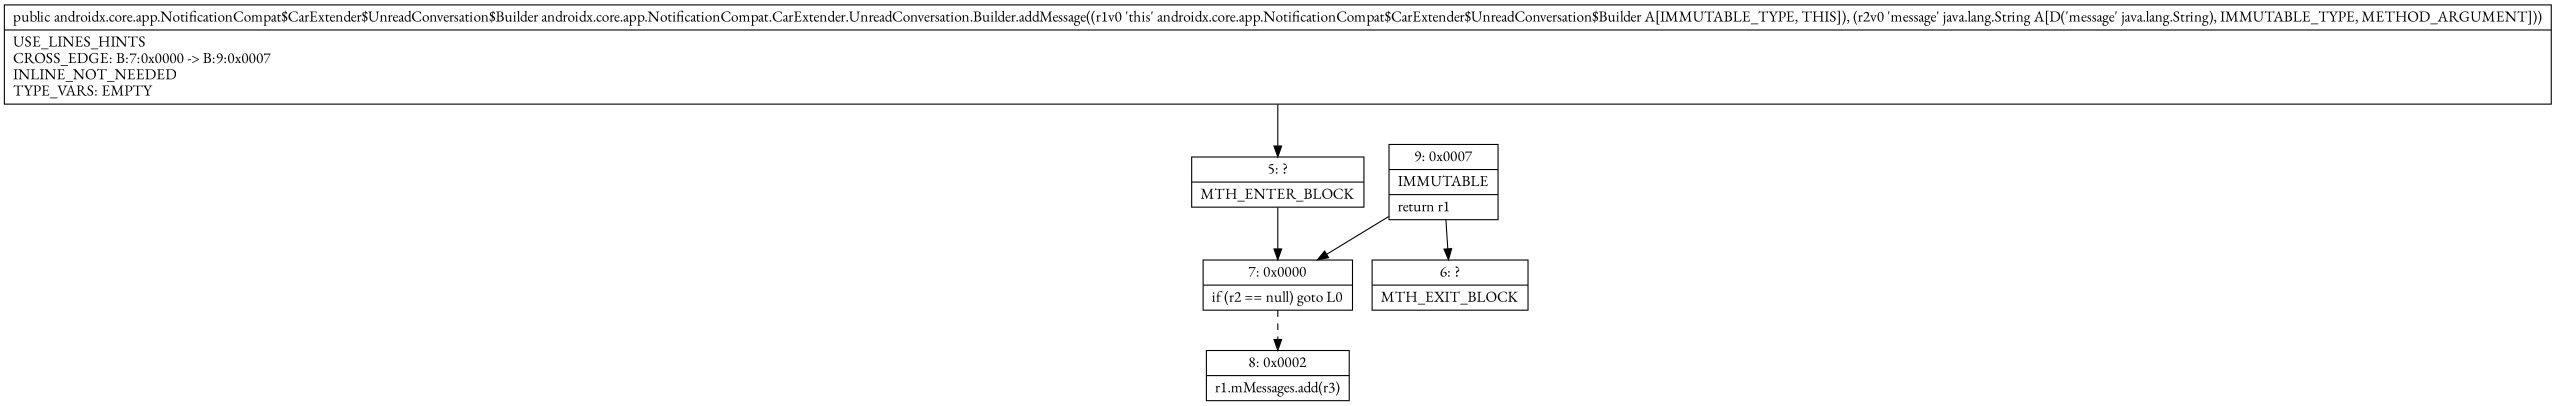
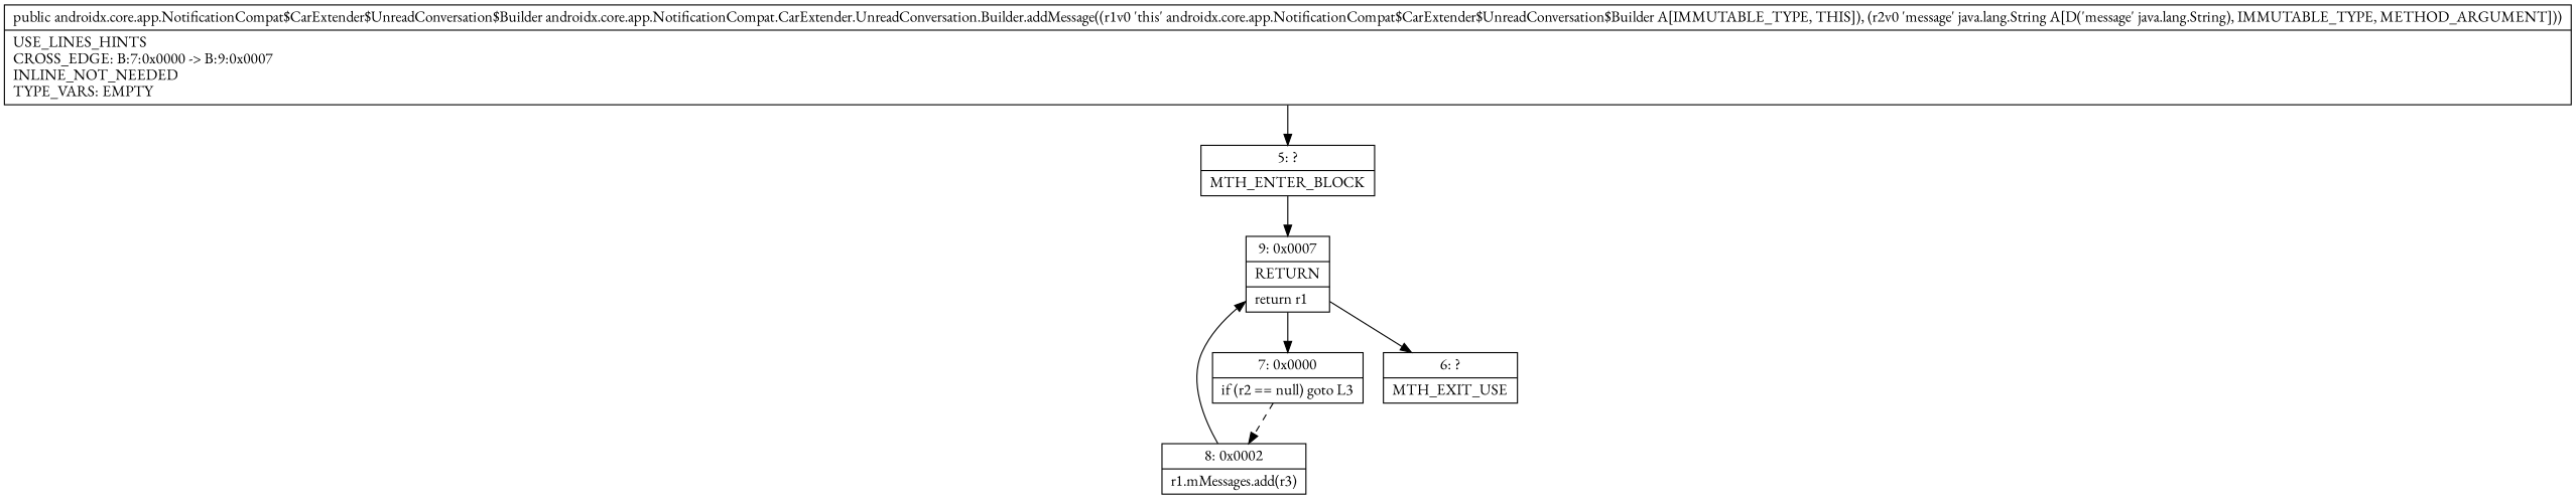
  digraph {
    fontname="EB Garamond"
    node [fontname="EB Garamond" shape=record]
    edge [fontname="EB Garamond"]
    n1 [label="{5\:\ ?|MTH_ENTER_BLOCK\l}"]
-   n2 [label="{7\:\ 0x0000|if (r2 == null) goto L0\l}"]
+   n2 [label="{7\:\ 0x0000|if (r2 == null) goto L3\l}"]
    n3 [label="{8\:\ 0x0002|r1.mMessages.add(r3)\l}"]
-   n4 [label="{9\:\ 0x0007|IMMUTABLE\l|return r1\l}"]
-   n5 [label="{6\:\ ?|MTH_EXIT_BLOCK\l}"]
+   n4 [label="{9\:\ 0x0007|RETURN\l|return r1\l}"]
+   n5 [label="{6\:\ ?|MTH_EXIT_USE\l}"]
    n6 [label="{public androidx.core.app.NotificationCompat$CarExtender$UnreadConversation$Builder androidx.core.app.NotificationCompat.CarExtender.UnreadConversation.Builder.addMessage((r1v0 'this' androidx.core.app.NotificationCompat$CarExtender$UnreadConversation$Builder A[IMMUTABLE_TYPE, THIS]), (r2v0 'message' java.lang.String A[D('message' java.lang.String), IMMUTABLE_TYPE, METHOD_ARGUMENT]))  | USE_LINES_HINTS\lCROSS_EDGE: B:7:0x0000 \-\> B:9:0x0007\lINLINE_NOT_NEEDED\lTYPE_VARS: EMPTY\l}"]
-   n1 -> n2
+   n1 -> n4
    n2 -> n3 [style=dashed]
+   n3 -> n4
    n4 -> n2
    n4 -> n5
    n6 -> n1
  }
